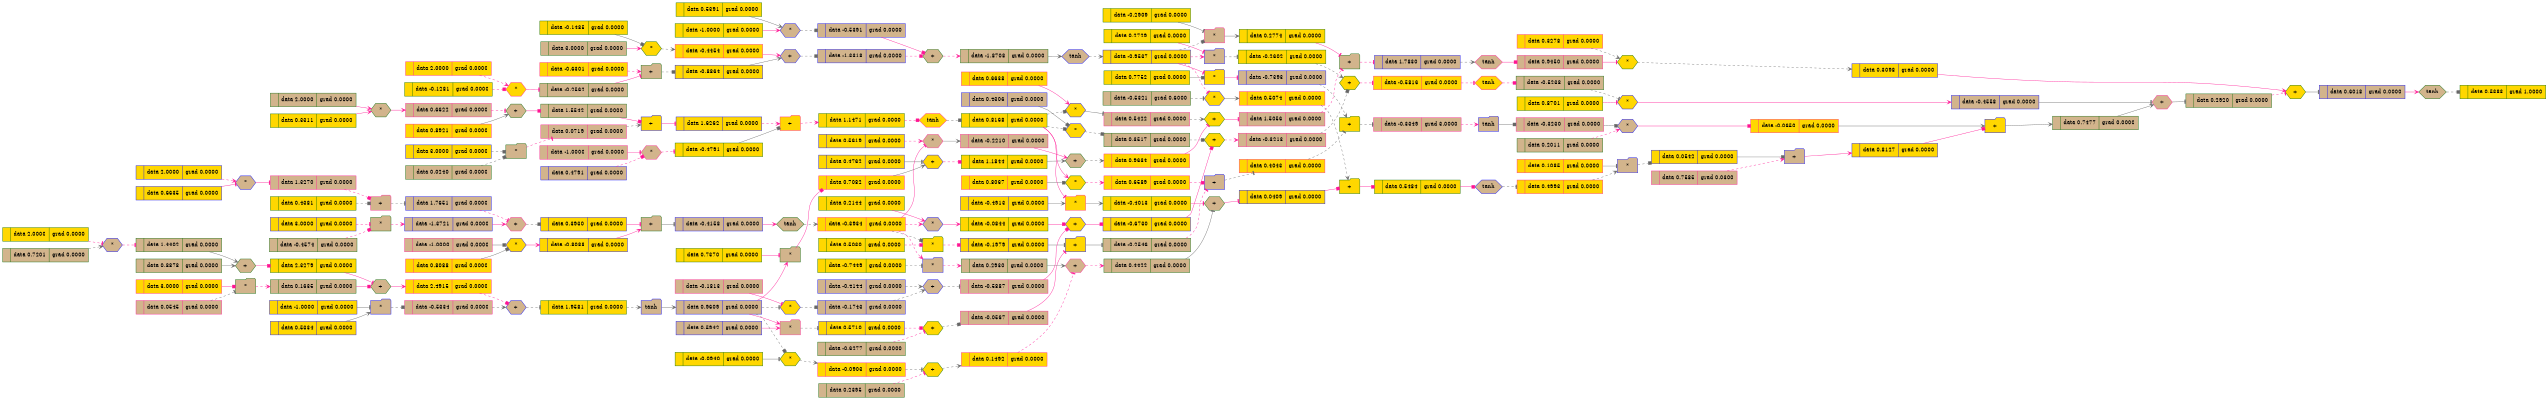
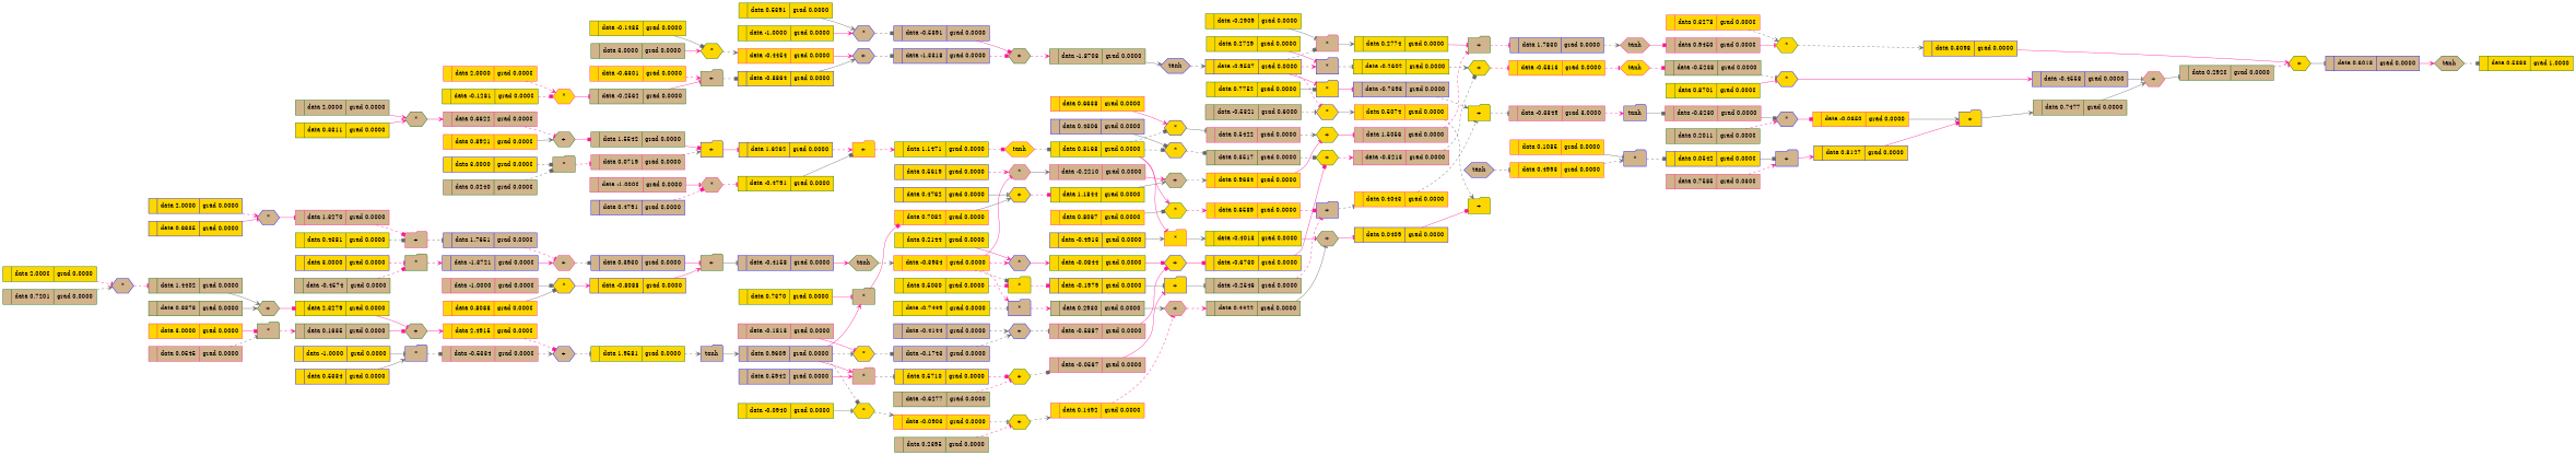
  digraph {
    rankdir=LR
    node [color=darkgreen fillcolor=gold shape=record style=filled]
    edge [arrowhead=vee color=deeppink style=solid]
    n1 [color=deeppink fillcolor=tan label="{  | data -0.0567 | grad 0.0000 }"]
    n2 [color=blue label="+" shape=folder]
    n3 [fillcolor=tan label="{  | data -0.2546 | grad 0.0000 }"]
    n4 [label="+" shape=hexagon]
    n5 [label="{  | data -0.1485 | grad 0.0000 }"]
    n6 [label="*" shape=hexagon]
    n7 [color=deeppink label="{  | data -0.4454 | grad 0.0000 }"]
    n8 [label="{  | data 0.5391 | grad 0.0000 }"]
    n9 [color=blue fillcolor=tan label="*" shape=hexagon]
    n10 [color=blue fillcolor=tan label="{  | data -0.5391 | grad 0.0000 }"]
    n11 [color=blue label="{  | data -0.1979 | grad 0.0000 }"]
    n12 [label="*" shape=folder]
    n13 [color=deeppink label="{  | data -0.6301 | grad 0.0000 }"]
    n14 [fillcolor=tan label="+" shape=folder]
    n15 [color=blue label="{  | data -0.8864 | grad 0.0000 }"]
    n16 [color=blue fillcolor=tan label="+" shape=folder]
    n17 [color=deeppink label="{  | data 0.4043 | grad 0.0000 }"]
    n18 [color=deeppink label="{  | data 0.6589 | grad 0.0000 }"]
    n19 [label="*" shape=hexagon]
    n20 [label="{  | data -0.0940 | grad 0.0000 }"]
    n21 [label="*" shape=hexagon]
    n22 [color=deeppink label="{  | data -0.0903 | grad 0.0000 }"]
    n23 [label="+" shape=folder]
    n24 [color=deeppink fillcolor=tan label="{  | data -0.3349 | grad 3.0000 }"]
    n25 [label="{  | data -0.7449 | grad 0.0000 }"]
    n26 [color=blue fillcolor=tan label="*" shape=folder]
    n27 [fillcolor=tan label="{  | data 0.2930 | grad 0.0000 }"]
    n28 [color=blue label="{  | data -0.4913 | grad 0.0000 }"]
    n29 [color=deeppink label="*" shape=folder]
    n30 [label="{  | data -0.4013 | grad 0.0000 }"]
    n31 [color=blue fillcolor=tan label="{  | data -0.7393 | grad 0.0000 }"]
    n32 [color=blue label="*" shape=folder]
    n33 [fillcolor=tan label="{  | data -0.5321 | grad 0.6000 }"]
    n34 [color=blue label="*" shape=hexagon]
    n35 [color=deeppink label="{  | data 0.5074 | grad 0.0000 }"]
    n36 [fillcolor=tan label="{  | data 0.2395 | grad 0.0000 }"]
    n37 [label="+" shape=hexagon]
    n38 [color=deeppink label="{  | data 0.1492 | grad 0.0000 }"]
    n39 [color=blue fillcolor=tan label=tanh shape=folder]
    n40 [color=deeppink fillcolor=tan label="{  | data -0.3230 | grad 0.0000 }"]
    n41 [color=blue fillcolor=tan label="*" shape=hexagon]
    n42 [color=deeppink label="{  | data -0.0650 | grad 0.0000 }"]
    n43 [color=blue fillcolor=tan label="{  | data 0.5942 | grad 0.0000 }"]
    n44 [color=deeppink fillcolor=tan label="*" shape=folder]
    n45 [color=blue label="{  | data 0.5710 | grad 0.0000 }"]
    n46 [label="{  | data 0.5030 | grad 0.0000 }"]
    n47 [color=blue fillcolor=tan label="{  | data -0.1743 | grad 0.0000 }"]
    n48 [color=blue fillcolor=tan label="+" shape=hexagon]
    n49 [color=deeppink fillcolor=tan label="{  | data -0.5887 | grad 0.0000 }"]
    n50 [color=blue label="*" shape=hexagon]
    n51 [color=deeppink label="{  | data 0.8067 | grad 0.0000 }"]
    n52 [label="{  | data 0.7752 | grad 0.0000 }"]
    n53 [color=blue label="+" shape=hexagon]
    n54 [color=blue label="{  | data -0.6730 | grad 0.0000 }"]
    n55 [fillcolor=tan label="{  | data -0.6277 | grad 0.0000 }"]
    n56 [label="{  | data -0.0844 | grad 0.0000 }"]
    n57 [color=blue fillcolor=tan label="*" shape=hexagon]
    n58 [label="+" shape=hexagon]
    n59 [color=deeppink fillcolor=tan label="{  | data -0.3213 | grad 0.0000 }"]
    n60 [color=deeppink fillcolor=tan label="{  | data -0.1813 | grad 0.0000 }"]
    n61 [label="{  | data 0.2144 | grad 0.0000 }"]
    n62 [fillcolor=tan label="{  | data 0.3517 | grad 0.0000 }"]
    n63 [color=blue label="*" shape=hexagon]
    n64 [color=blue fillcolor=tan label="{  | data 0.4306 | grad 0.0000 }"]
    n65 [label="{  | data 0.2729 | grad 0.0000 }"]
    n66 [color=blue fillcolor=tan label="*" shape=folder]
    n67 [label="{  | data -0.2602 | grad 0.0000 }"]
    n68 [label="+" shape=hexagon]
    n69 [color=deeppink label="{  | data -0.5816 | grad 0.0000 }"]
    n70 [color=blue fillcolor=tan label="{  | data -0.4144 | grad 0.0000 }"]
    n71 [label="{  | data 0.7370 | grad 0.0000 }"]
    n72 [fillcolor=tan label="*" shape=folder]
    n73 [color=deeppink label="{  | data 0.7082 | grad 0.0000 }"]
    n74 [color=deeppink label=tanh shape=hexagon]
    n75 [fillcolor=tan label="{  | data -0.5238 | grad 0.0000 }"]
    n76 [color=blue label="{  | data 0.5619 | grad 0.0000 }"]
    n77 [color=deeppink fillcolor=tan label="*" shape=hexagon]
    n78 [color=deeppink fillcolor=tan label="{  | data -0.2210 | grad 0.0000 }"]
    n79 [color=blue label="*" shape=hexagon]
    n80 [color=blue fillcolor=tan label="{  | data -0.4558 | grad 0.0000 }"]
    n81 [color=deeppink label="{  | data 0.6638 | grad 0.0000 }"]
    n82 [color=blue label="*" shape=hexagon]
    n83 [color=deeppink fillcolor=tan label="{  | data 0.5422 | grad 0.0000 }"]
    n84 [label="{  | data -0.2909 | grad 0.0000 }"]
    n85 [color=deeppink fillcolor=tan label="*" shape=folder]
    n86 [label="{  | data 0.2774 | grad 0.0000 }"]
    n87 [color=blue label="{  | data 0.4762 | grad 0.0000 }"]
    n88 [color=blue label="+" shape=hexagon]
    n89 [label="{  | data 1.1844 | grad 0.0000 }"]
    n90 [fillcolor=tan label="+" shape=hexagon]
    n91 [color=deeppink label="{  | data 0.9634 | grad 0.0000 }"]
    n92 [color=deeppink label="{  | data 0.1085 | grad 0.0000 }"]
    n93 [color=blue fillcolor=tan label="*" shape=folder]
    n94 [color=blue label="{  | data 0.0542 | grad 0.0000 }"]
    n95 [fillcolor=tan label="{  | data 0.2011 | grad 0.0000 }"]
    n96 [label="{  | data 0.8701 | grad 0.0000 }"]
    n97 [label="+" shape=hexagon]
    n98 [color=deeppink fillcolor=tan label="{  | data 1.5056 | grad 0.0000 }"]
    n99 [color=deeppink label="{  | data 0.3278 | grad 0.0000 }"]
    n100 [label="*" shape=hexagon]
    n101 [color=blue label="{  | data 0.3098 | grad 0.0000 }"]
    n102 [color=deeppink fillcolor=tan label="{  | data 0.7585 | grad 0.0300 }"]
    n103 [color=blue fillcolor=tan label="+" shape=folder]
    n104 [color=blue label="{  | data 0.8127 | grad 0.0000 }"]
    n105 [label="{  | data 2.0000 | grad 0.0000 }"]
    n106 [color=blue fillcolor=tan label="*" shape=hexagon]
    n107 [fillcolor=tan label="{  | data 1.4402 | grad 0.0000 }"]
    n108 [fillcolor=tan label="+" shape=folder]
    n109 [color=blue fillcolor=tan label="{  | data 1.7830 | grad 0.0000 }"]
    n110 [fillcolor=tan label="+" shape=hexagon]
    n111 [label="{  | data 2.3279 | grad 0.0000 }"]
    n112 [fillcolor=tan label="+" shape=hexagon]
    n113 [color=deeppink label="{  | data 2.4915 | grad 0.0000 }"]
    n114 [color=deeppink label="{  | data 3.0000 | grad 0.0000 }"]
    n115 [fillcolor=tan label="*" shape=folder]
    n116 [fillcolor=tan label="{  | data 0.1635 | grad 0.0000 }"]
    n117 [color=deeppink fillcolor=tan label=tanh shape=hexagon]
    n118 [color=deeppink fillcolor=tan label="{  | data 0.9450 | grad 0.0000 }"]
    n119 [color=blue fillcolor=tan label="+" shape=hexagon]
    n120 [label="{  | data 1.9581 | grad 0.0000 }"]
    n121 [color=blue label="{  | data -1.0000 | grad 0.0000 }"]
    n122 [color=blue fillcolor=tan label="*" shape=folder]
    n123 [color=deeppink fillcolor=tan label="{  | data -0.5334 | grad 0.0000 }"]
    n124 [color=blue fillcolor=tan label=tanh shape=folder]
    n125 [color=blue fillcolor=tan label="{  | data 0.9609 | grad 0.0000 }"]
    n126 [color=blue label="+" shape=folder]
    n127 [fillcolor=tan label="{  | data 0.7477 | grad 0.0000 }"]
    n128 [color=blue label="{  | data 2.0000 | grad 0.0000 }"]
    n129 [color=blue fillcolor=tan label="*" shape=hexagon]
    n130 [color=deeppink fillcolor=tan label="{  | data 1.3270 | grad 0.0000 }"]
    n131 [color=deeppink fillcolor=tan label="+" shape=hexagon]
    n132 [fillcolor=tan label="{  | data 0.2920 | grad 0.0000 }"]
    n133 [color=deeppink fillcolor=tan label="+" shape=folder]
    n134 [color=blue fillcolor=tan label="{  | data 1.7651 | grad 0.0000 }"]
    n135 [color=deeppink fillcolor=tan label="+" shape=hexagon]
-   n136 [color=blue label="{  | data 0.3930 | grad 0.0000 }"]
+   n136 [color=blue fillcolor=tan label="{  | data 0.3930 | grad 0.0000 }"]
    n137 [color=blue label="{  | data 3.0000 | grad 0.0000 }"]
    n138 [fillcolor=tan label="*" shape=folder]
    n139 [color=blue fillcolor=tan label="{  | data -1.3721 | grad 0.0000 }"]
    n140 [label="+" shape=hexagon]
    n141 [color=blue fillcolor=tan label="{  | data 0.6018 | grad 0.0000 }"]
    n142 [fillcolor=tan label="+" shape=folder]
    n143 [color=blue fillcolor=tan label="{  | data -0.4158 | grad 0.0000 }"]
    n144 [fillcolor=tan label=tanh shape=hexagon]
    n145 [label="{  | data 0.5383 | grad 1.0000 }"]
    n146 [color=deeppink fillcolor=tan label="{  | data -1.0000 | grad 0.0000 }"]
    n147 [color=blue label="*" shape=hexagon]
    n148 [color=blue label="{  | data -0.8088 | grad 0.0000 }"]
    n149 [fillcolor=tan label=tanh shape=hexagon]
    n150 [color=deeppink label="{  | data -0.3934 | grad 0.0000 }"]
    n151 [fillcolor=tan label="{  | data 2.0000 | grad 0.0000 }"]
    n152 [fillcolor=tan label="*" shape=hexagon]
    n153 [color=deeppink fillcolor=tan label="{  | data 0.6622 | grad 0.0000 }"]
    n154 [fillcolor=tan label="+" shape=hexagon]
    n155 [fillcolor=tan label="{  | data 1.5542 | grad 0.0000 }"]
    n156 [color=blue label="+" shape=folder]
    n157 [color=blue label="{  | data 1.6262 | grad 0.0000 }"]
    n158 [color=blue label="{  | data 3.0000 | grad 0.0000 }"]
    n159 [fillcolor=tan label="*" shape=folder]
    n160 [color=deeppink fillcolor=tan label="{  | data 0.0719 | grad 0.0000 }"]
    n161 [color=deeppink label="+" shape=folder]
    n162 [label="{  | data 1.1471 | grad 0.0000 }"]
    n163 [color=deeppink fillcolor=tan label="{  | data -1.0000 | grad 0.0000 }"]
    n164 [color=deeppink fillcolor=tan label="*" shape=hexagon]
    n165 [label="{  | data -0.4791 | grad 0.0000 }"]
    n166 [color=deeppink label=tanh shape=hexagon]
    n167 [label="{  | data 0.8168 | grad 0.0000 }"]
    n168 [color=deeppink label="{  | data 2.0000 | grad 0.0000 }"]
    n169 [color=deeppink label="*" shape=hexagon]
    n170 [fillcolor=tan label="{  | data -0.2562 | grad 0.0000 }"]
    n171 [color=blue fillcolor=tan label="+" shape=hexagon]
    n172 [color=blue fillcolor=tan label="{  | data -1.3318 | grad 0.0000 }"]
    n173 [fillcolor=tan label="{  | data 3.0000 | grad 0.0000 }"]
    n174 [fillcolor=tan label="+" shape=hexagon]
    n175 [fillcolor=tan label="{  | data -1.8708 | grad 0.0000 }"]
    n176 [label="{  | data -1.0000 | grad 0.0000 }"]
    n177 [color=deeppink fillcolor=tan label="{  | data 0.0545 | grad 0.0000 }"]
    n178 [color=blue fillcolor=tan label=tanh shape=hexagon]
    n179 [color=blue label="{  | data -0.9537 | grad 0.0000 }"]
    n180 [fillcolor=tan label="{  | data 0.7201 | grad 0.0000 }"]
    n181 [color=deeppink fillcolor=tan label="+" shape=hexagon]
    n182 [fillcolor=tan label="{  | data 0.4422 | grad 0.0000 }"]
    n183 [color=blue label="{  | data 0.5334 | grad 0.0000 }"]
    n184 [fillcolor=tan label="{  | data 0.8878 | grad 0.0000 }"]
    n185 [fillcolor=tan label="+" shape=hexagon]
    n186 [color=blue label="{  | data 0.0409 | grad 0.0000 }"]
    n187 [color=blue label="{  | data 0.6635 | grad 0.0000 }"]
    n188 [fillcolor=tan label="{  | data -0.4574 | grad 0.0000 }"]
    n189 [color=deeppink label="{  | data 0.8088 | grad 0.0000 }"]
    n190 [label="+" shape=folder]
-   n191 [label="{  | data 0.5484 | grad 0.0000 }"]
    n192 [label="{  | data 0.4381 | grad 0.0000 }"]
    n193 [label="{  | data 0.3311 | grad 0.0000 }"]
    n194 [color=blue fillcolor=tan label=tanh shape=hexagon]
    n195 [color=deeppink label="{  | data 0.4993 | grad 0.0000 }"]
    n196 [fillcolor=tan label="{  | data 0.0240 | grad 0.0000 }"]
    n197 [color=blue fillcolor=tan label="{  | data 0.4791 | grad 0.0000 }"]
    n198 [color=deeppink label="{  | data 0.8921 | grad 0.0000 }"]
    n199 [label="{  | data -0.1281 | grad 0.0000 }"]
    n1 -> n2 [arrowhead=tee]
    n2 -> n3 [arrowhead=tee color=gray40]
    n3 -> n16 [arrowhead=tee style=dashed]
    n4 -> n1 [arrowhead=box color=gray40 style=dashed]
    n5 -> n6 [arrowhead=box color=gray40]
    n6 -> n7 [color=gray40 style=dashed]
    n7 -> n171
    n8 -> n9 [color=gray40]
    n9 -> n10 [arrowhead=box color=gray40 style=dashed]
    n10 -> n174 [arrowhead=box]
    n11 -> n2 [arrowhead=tee color=gray40]
    n12 -> n11 [arrowhead=box style=dashed]
    n13 -> n14 [style=dashed]
    n14 -> n15 [arrowhead=box color=gray40 style=dashed]
    n15 -> n171 [color=gray40]
    n16 -> n17 [arrowhead=tee color=gray40 style=dashed]
    n17 -> n23 [arrowhead=tee color=gray40 style=dashed]
    n18 -> n16 [arrowhead=box style=dashed]
    n19 -> n18 [style=dashed]
    n20 -> n21 [arrowhead=tee color=gray40]
    n21 -> n22 [color=gray40 style=dashed]
    n22 -> n37 [arrowhead=tee color=gray40 style=dashed]
    n23 -> n24 [arrowhead=tee color=gray40 style=dashed]
    n24 -> n39 [style=dashed]
    n25 -> n26 [arrowhead=tee color=gray40 style=dashed]
    n26 -> n27 [style=dashed]
    n27 -> n181 [color=gray40]
    n28 -> n29 [color=gray40]
    n29 -> n30 [color=gray40]
    n30 -> n185 [arrowhead=tee]
    n31 -> n23 [color=gray40 style=dashed]
    n32 -> n31 [arrowhead=tee]
    n33 -> n34 [arrowhead=tee color=gray40 style=dashed]
    n34 -> n35 [color=gray40]
    n35 -> n190 [color=gray40 style=dashed]
    n36 -> n37 [arrowhead=tee style=dashed]
    n37 -> n38 [color=gray40 style=dashed]
    n38 -> n181 [arrowhead=tee style=dashed]
    n39 -> n40 [arrowhead=box color=gray40]
    n40 -> n41 [arrowhead=box color=gray40]
    n41 -> n42 [arrowhead=box]
    n42 -> n126 [color=gray40]
    n43 -> n44
    n44 -> n45 [arrowhead=tee color=gray40 style=dashed]
    n45 -> n4 [arrowhead=box style=dashed]
    n46 -> n12 [arrowhead=box style=dashed]
    n47 -> n48 [color=gray40 style=dashed]
    n48 -> n49 [arrowhead=tee color=gray40 style=dashed]
    n49 -> n53 [arrowhead=box]
    n50 -> n47 [arrowhead=box color=gray40 style=dashed]
    n51 -> n19 [arrowhead=box color=gray40]
    n52 -> n32 [arrowhead=box color=gray40]
    n53 -> n54 [arrowhead=box]
    n54 -> n58 [arrowhead=box]
    n55 -> n4 [arrowhead=tee style=dashed]
    n56 -> n53 [arrowhead=box]
    n57 -> n56
    n58 -> n59 [style=dashed]
    n59 -> n68 [arrowhead=box color=gray40 style=dashed]
    n60 -> n50 [arrowhead=tee]
    n61 -> n57
    n62 -> n58 [arrowhead=box color=gray40 style=dashed]
    n63 -> n62 [arrowhead=box color=gray40 style=dashed]
    n64 -> n63 [arrowhead=box color=gray40]
    n65 -> n66 [arrowhead=tee]
    n66 -> n67 [arrowhead=tee color=gray40 style=dashed]
    n67 -> n68 [color=gray40 style=dashed]
    n68 -> n69 [arrowhead=tee style=dashed]
    n69 -> n74 [arrowhead=tee style=dashed]
    n70 -> n48 [color=gray40 style=dashed]
    n71 -> n72 [arrowhead=tee]
    n72 -> n73 [arrowhead=box]
    n73 -> n88 [color=gray40]
    n74 -> n75 [arrowhead=box style=dashed]
    n75 -> n79 [arrowhead=tee color=gray40 style=dashed]
    n76 -> n77 [style=dashed]
    n77 -> n78 [color=gray40]
    n78 -> n90
    n79 -> n80
    n80 -> n131 [arrowhead=tee color=gray40]
    n81 -> n82
    n82 -> n83 [arrowhead=tee color=gray40]
    n83 -> n97 [color=gray40 style=dashed]
    n84 -> n85 [arrowhead=tee color=gray40]
    n85 -> n86 [color=gray40]
    n86 -> n108 [arrowhead=tee]
    n87 -> n88 [arrowhead=tee color=gray40]
    n88 -> n89 [arrowhead=box style=dashed]
    n89 -> n90 [color=gray40]
    n90 -> n91 [color=gray40 style=dashed]
    n91 -> n97 [arrowhead=tee]
    n92 -> n93 [arrowhead=tee color=gray40]
    n93 -> n94 [arrowhead=box color=gray40 style=dashed]
    n94 -> n103 [arrowhead=box color=gray40]
    n95 -> n41 [style=dashed]
    n96 -> n79 [arrowhead=tee]
    n97 -> n98 [arrowhead=tee]
    n98 -> n108 [arrowhead=tee style=dashed]
    n99 -> n100 [color=gray40 style=dashed]
    n100 -> n101 [color=gray40 style=dashed]
    n101 -> n140
    n102 -> n103 [style=dashed]
    n103 -> n104
    n104 -> n126 [arrowhead=box]
    n105 -> n106 [arrowhead=tee style=dashed]
    n106 -> n107 [arrowhead=tee style=dashed]
    n107 -> n110 [color=gray40]
    n108 -> n109 [arrowhead=tee style=dashed]
    n109 -> n117 [color=gray40 style=dashed]
    n110 -> n111 [arrowhead=box]
    n111 -> n112 [arrowhead=tee]
    n112 -> n113
    n113 -> n119 [arrowhead=box style=dashed]
    n114 -> n115 [arrowhead=box]
    n115 -> n116 [style=dashed]
    n116 -> n112 [arrowhead=box]
    n117 -> n118 [arrowhead=box]
    n118 -> n100 [arrowhead=tee]
    n119 -> n120 [arrowhead=tee color=gray40 style=dashed]
    n120 -> n124 [color=gray40 style=dashed]
    n121 -> n122 [arrowhead=tee color=gray40]
    n122 -> n123 [arrowhead=box color=gray40 style=dashed]
    n123 -> n119 [color=gray40 style=dashed]
    n124 -> n125 [color=gray40]
    n125 -> n21 [arrowhead=box color=gray40 style=dashed]
    n125 -> n44
    n125 -> n50 [arrowhead=tee color=gray40 style=dashed]
    n125 -> n72
    n126 -> n127 [color=gray40]
    n127 -> n131 [color=gray40]
    n128 -> n129 [style=dashed]
    n129 -> n130 [arrowhead=tee]
    n130 -> n133 [arrowhead=box style=dashed]
    n131 -> n132 [arrowhead=tee color=gray40]
    n132 -> n140 [arrowhead=tee style=dashed]
    n133 -> n134 [arrowhead=tee color=gray40 style=dashed]
    n134 -> n135 [arrowhead=tee style=dashed]
    n135 -> n136 [arrowhead=box color=gray40 style=dashed]
    n136 -> n142 [arrowhead=tee]
    n137 -> n138 [arrowhead=tee style=dashed]
    n138 -> n139 [style=dashed]
    n139 -> n135
    n140 -> n141 [arrowhead=tee color=gray40]
    n141 -> n144
    n142 -> n143 [arrowhead=tee color=gray40]
    n143 -> n149
    n144 -> n145 [arrowhead=box color=gray40 style=dashed]
    n146 -> n147 [arrowhead=box color=gray40]
    n147 -> n148
    n148 -> n142
    n149 -> n150 [color=gray40 style=dashed]
    n150 -> n12 [arrowhead=box color=gray40 style=dashed]
    n150 -> n26 [style=dashed]
    n150 -> n57 [style=dashed]
    n150 -> n77 [arrowhead=tee]
    n151 -> n152
    n152 -> n153
    n153 -> n154 [arrowhead=tee style=dashed]
    n154 -> n155 [arrowhead=box]
    n155 -> n156 [arrowhead=box]
    n156 -> n157 [arrowhead=tee]
    n157 -> n161 [style=dashed]
    n158 -> n159 [arrowhead=box color=gray40 style=dashed]
    n159 -> n160 [arrowhead=tee style=dashed]
    n160 -> n156 [color=gray40 style=dashed]
    n161 -> n162 [style=dashed]
    n162 -> n166 [arrowhead=box style=dashed]
    n163 -> n164 [arrowhead=tee]
    n164 -> n165 [arrowhead=tee style=dashed]
    n165 -> n161 [arrowhead=box color=gray40]
    n166 -> n167 [arrowhead=box color=gray40 style=dashed]
    n167 -> n19
    n167 -> n29 [arrowhead=tee]
    n167 -> n63 [arrowhead=box color=gray40 style=dashed]
    n167 -> n82 [arrowhead=box color=gray40 style=dashed]
    n168 -> n169 [style=dashed]
    n169 -> n170 [arrowhead=tee]
    n170 -> n14 [arrowhead=tee]
    n171 -> n172 [arrowhead=box color=gray40 style=dashed]
    n172 -> n174 [arrowhead=box style=dashed]
    n173 -> n6
    n174 -> n175 [style=dashed]
    n175 -> n178 [color=gray40]
    n176 -> n9
    n177 -> n115 [arrowhead=tee color=gray40 style=dashed]
    n178 -> n179 [color=gray40 style=dashed]
    n179 -> n32 [arrowhead=tee]
    n179 -> n34 [arrowhead=tee style=dashed]
    n179 -> n66 [style=dashed]
    n179 -> n85 [arrowhead=box color=gray40 style=dashed]
    n180 -> n106 [color=gray40 style=dashed]
    n181 -> n182 [style=dashed]
    n182 -> n185 [arrowhead=tee color=gray40]
    n183 -> n122 [color=gray40]
    n184 -> n110 [color=gray40]
    n185 -> n186 [arrowhead=tee]
    n186 -> n190 [arrowhead=box]
    n187 -> n129 [arrowhead=tee]
    n188 -> n138 [arrowhead=box style=dashed]
    n189 -> n147 [arrowhead=box color=gray40]
-   n190 -> n191 [arrowhead=box]
-   n191 -> n194 [arrowhead=box]
    n192 -> n133 [arrowhead=box color=gray40 style=dashed]
    n193 -> n152
    n194 -> n195 [arrowhead=tee color=gray40 style=dashed]
    n195 -> n93 [color=gray40 style=dashed]
    n196 -> n159 [arrowhead=box color=gray40 style=dashed]
    n197 -> n164 [arrowhead=box style=dashed]
    n198 -> n154 [color=gray40]
    n199 -> n169 [arrowhead=box style=dashed]
  }
